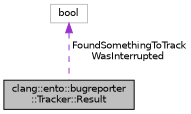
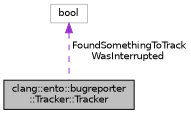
  digraph {
    fontname="DejaVu Sans"
    node [fontname="DejaVu Sans" fontsize=10 shape=record]
-   n1 [color=black fillcolor=grey75 fontcolor=black height=0.2 label="clang::ento::bugreporter\l::Tracker::Result" style=filled width=0.4]
+   n1 [color=black fillcolor=grey75 fontcolor=black height=0.2 label="clang::ento::bugreporter\l::Tracker::Tracker" style=filled width=0.4]
    n2 [color=grey75 height=0.2 label=bool width=0.4]
    n2 -> n1 [color=darkorchid3 dir=back fontname="DejaVu Sans" fontsize=10 label=" FoundSomethingToTrack\nWasInterrupted" labelfontname=Helvetica labelfontsize=10 style=dashed]
  }
